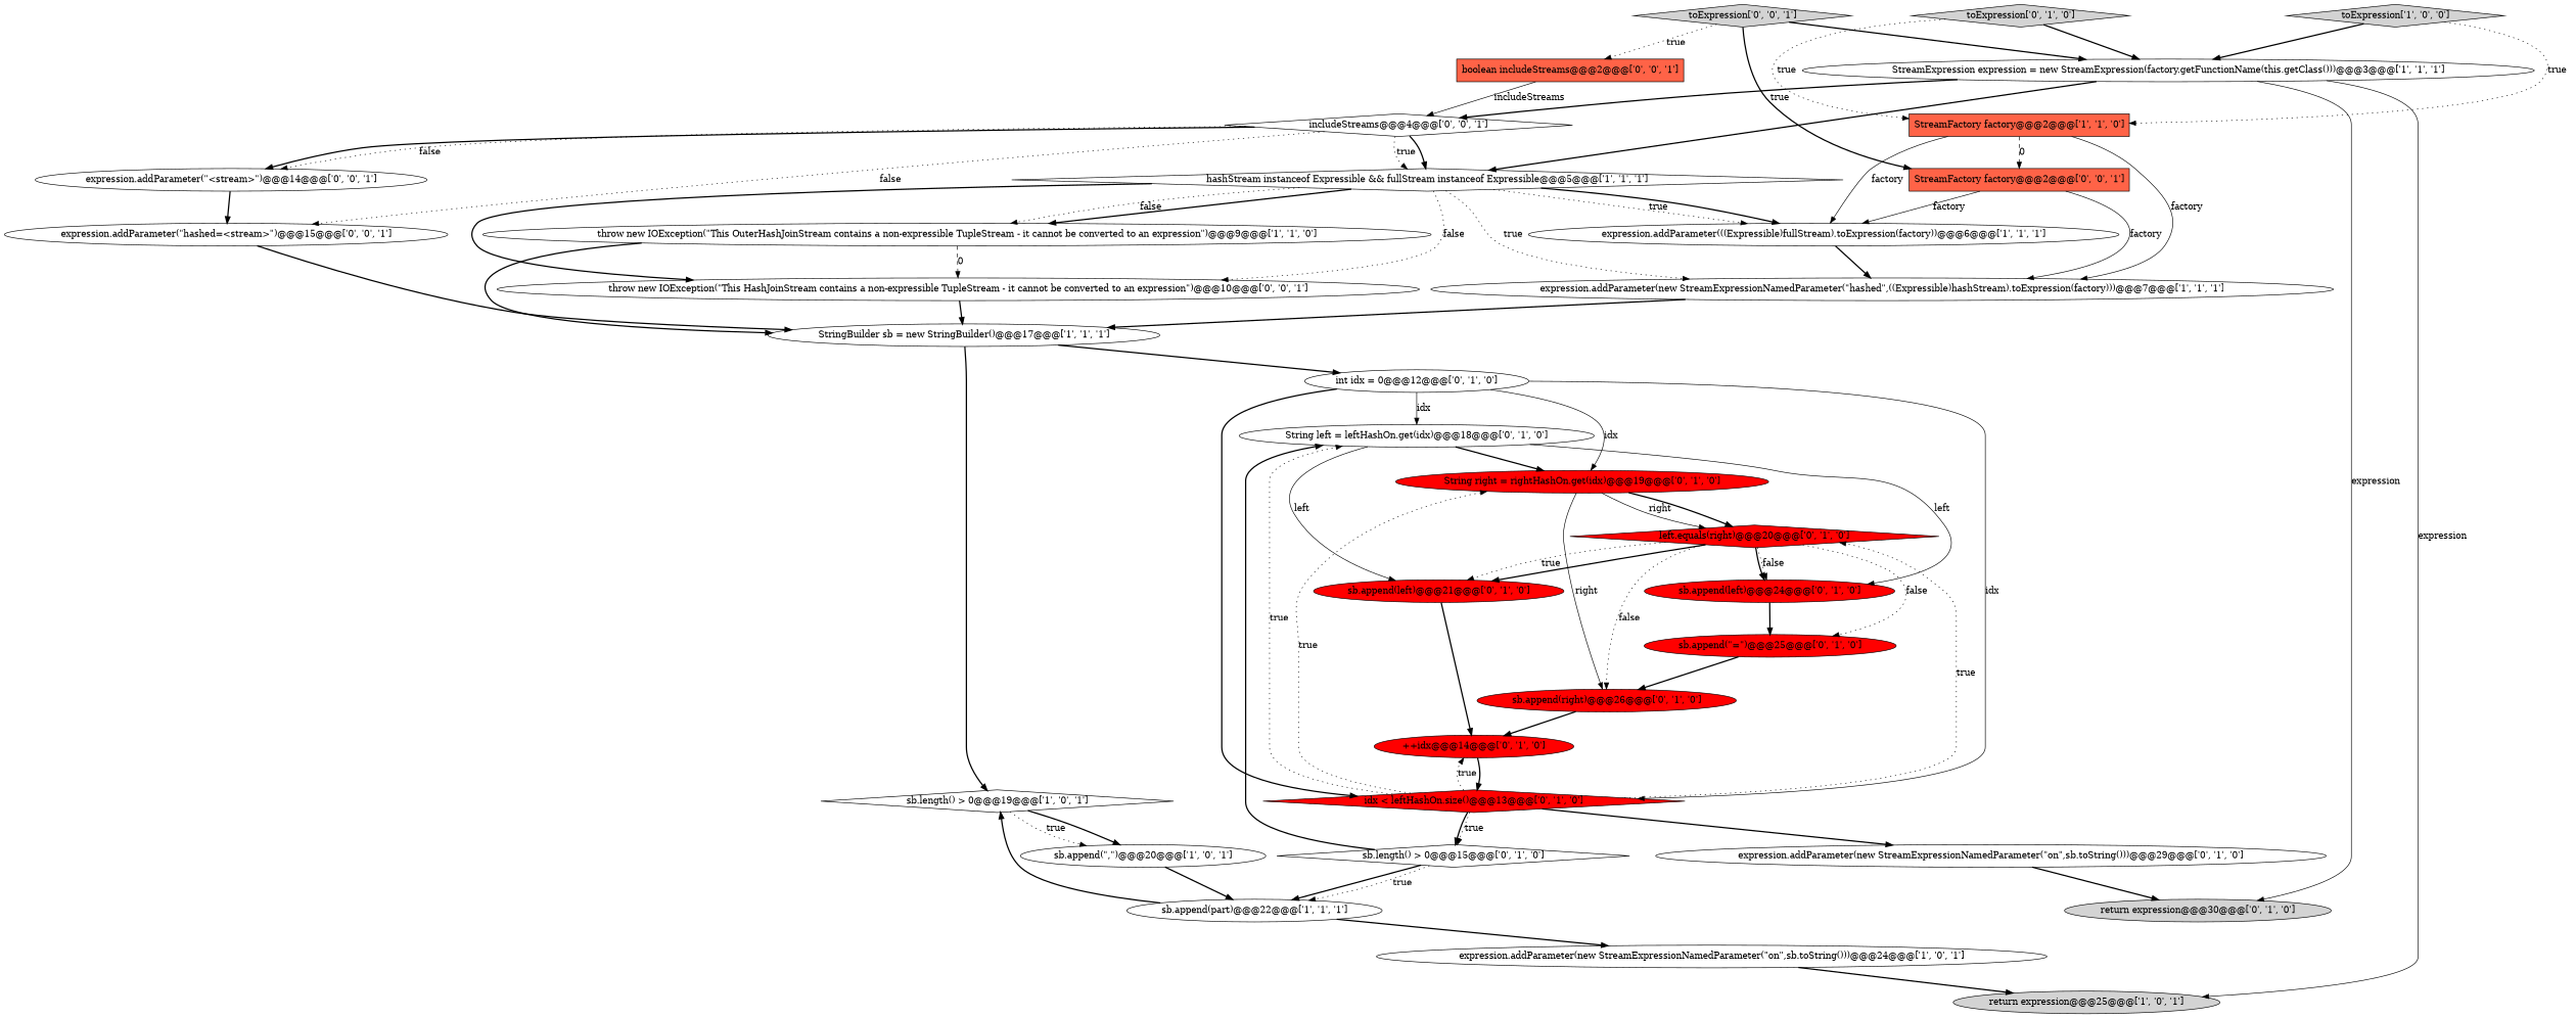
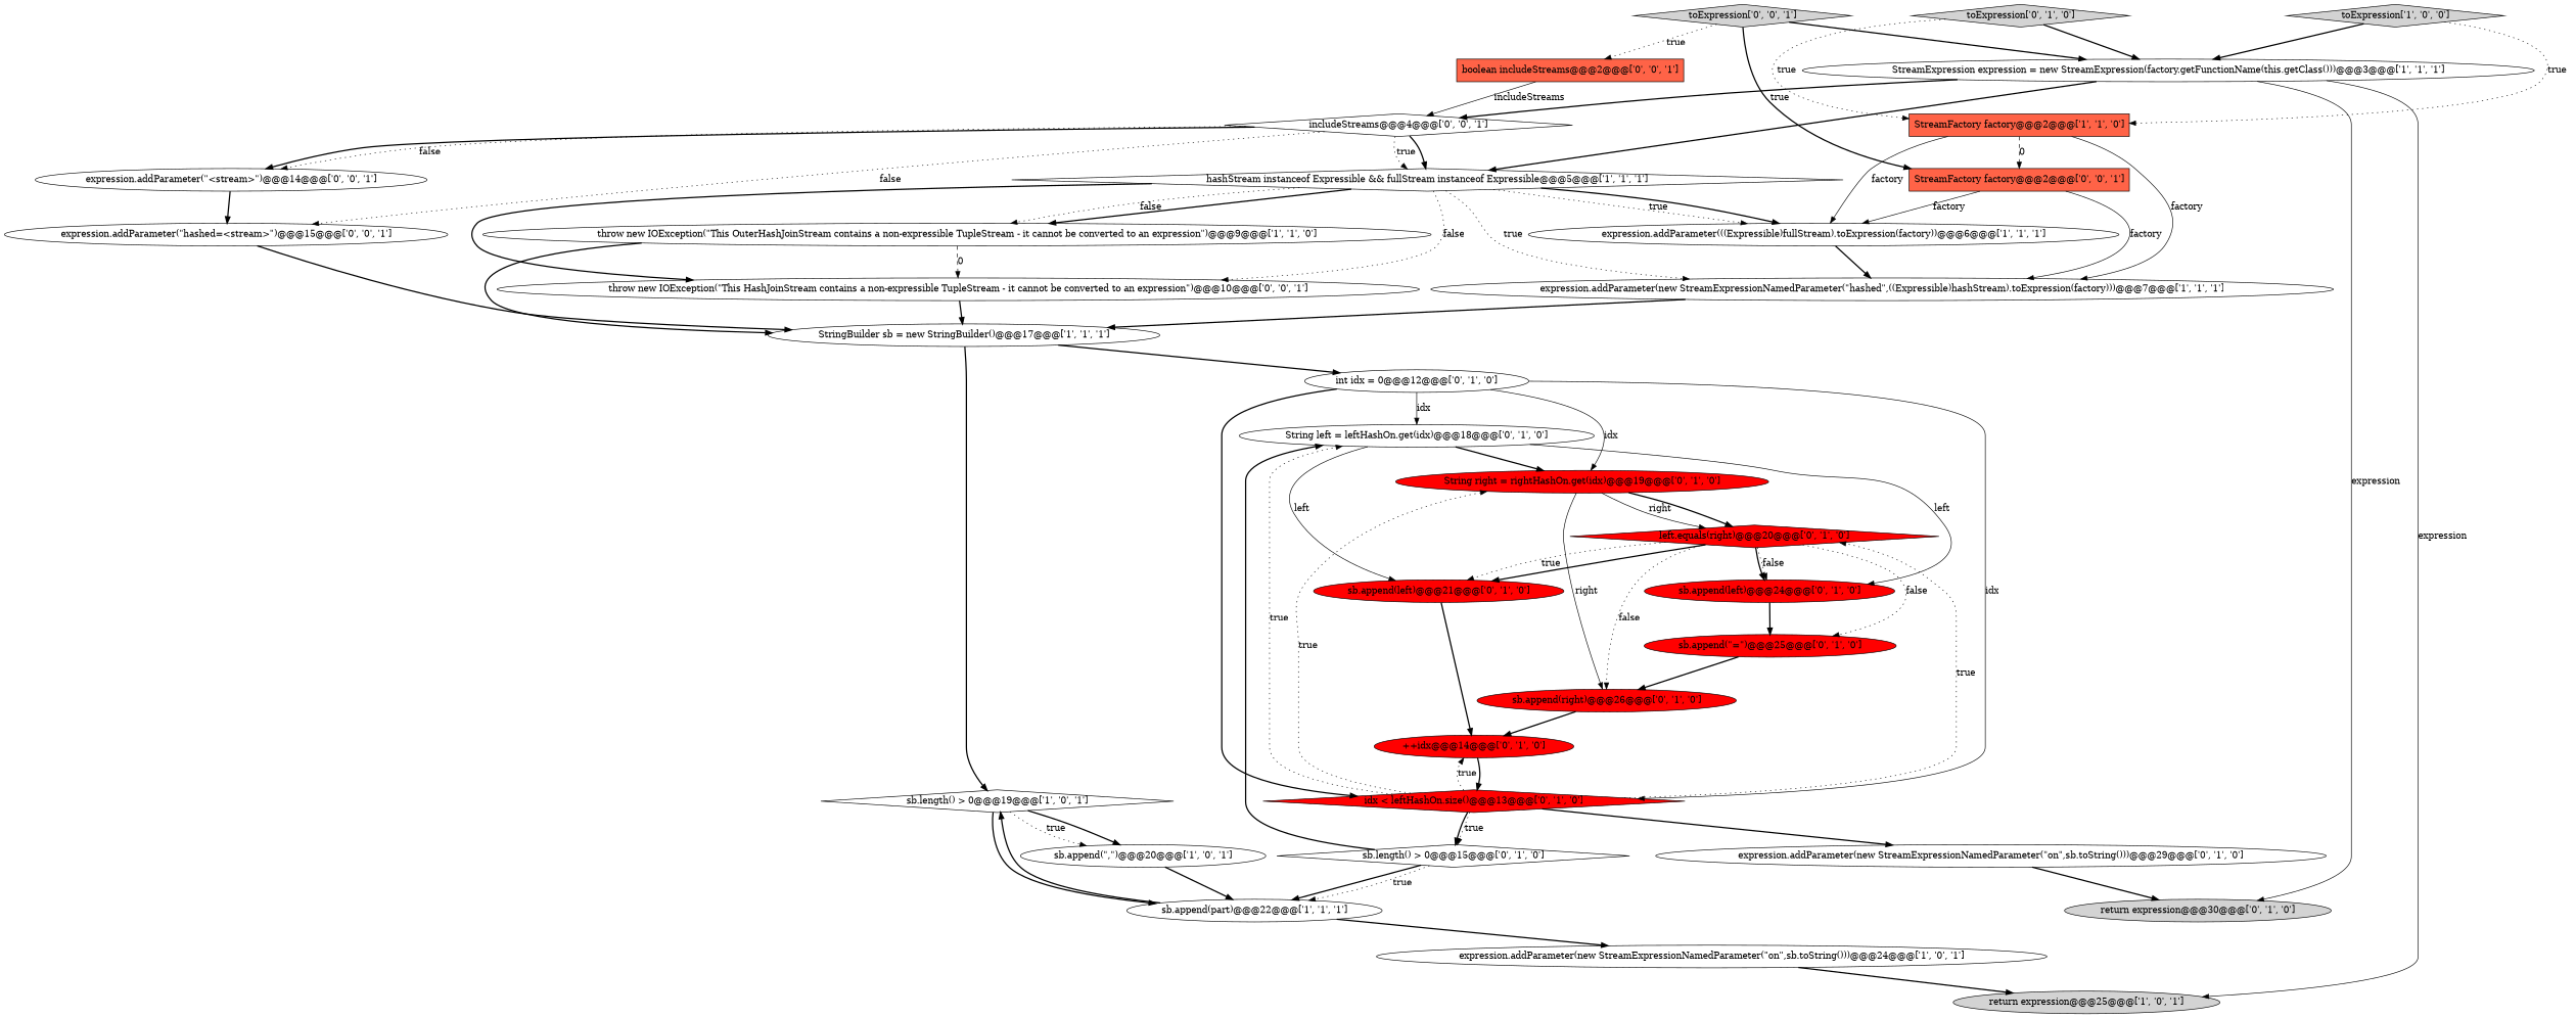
  digraph {
    node [fillcolor=white shape=ellipse style=filled]
    edge [style=bold]
    n1 [fillcolor=tomato label="boolean includeStreams@@@2@@@['0', '0', '1']" shape=box]
    n2 [label="includeStreams@@@4@@@['0', '0', '1']" shape=diamond]
    n3 [label="expression.addParameter(\"<stream>\")@@@14@@@['0', '0', '1']"]
    n4 [label="expression.addParameter(\"hashed=<stream>\")@@@15@@@['0', '0', '1']"]
    n5 [label="hashStream instanceof Expressible && fullStream instanceof Expressible@@@5@@@['1', '1', '1']" shape=diamond]
    n6 [fillcolor=tomato label="StreamFactory factory@@@2@@@['1', '1', '0']" shape=box]
    n7 [label="expression.addParameter(new StreamExpressionNamedParameter(\"hashed\",((Expressible)hashStream).toExpression(factory)))@@@7@@@['1', '1', '1']"]
    n8 [fillcolor=tomato label="StreamFactory factory@@@2@@@['0', '0', '1']" shape=box]
    n9 [label="expression.addParameter(((Expressible)fullStream).toExpression(factory))@@@6@@@['1', '1', '1']"]
    n10 [label="StringBuilder sb = new StringBuilder()@@@17@@@['1', '1', '1']"]
    n11 [label="expression.addParameter(new StreamExpressionNamedParameter(\"on\",sb.toString()))@@@24@@@['1', '0', '1']"]
    n12 [fillcolor=lightgray label="return expression@@@25@@@['1', '0', '1']"]
    n13 [fillcolor=lightgray label="toExpression['0', '1', '0']" shape=diamond]
    n14 [label="StreamExpression expression = new StreamExpression(factory.getFunctionName(this.getClass()))@@@3@@@['1', '1', '1']"]
    n15 [fillcolor=lightgray label="return expression@@@30@@@['0', '1', '0']"]
    n16 [fillcolor=lightgray label="toExpression['0', '0', '1']" shape=diamond]
    n17 [label="sb.length() > 0@@@15@@@['0', '1', '0']" shape=diamond]
    n18 [label="String left = leftHashOn.get(idx)@@@18@@@['0', '1', '0']"]
    n19 [label="sb.append(part)@@@22@@@['1', '1', '1']"]
    n20 [fillcolor=red label="String right = rightHashOn.get(idx)@@@19@@@['0', '1', '0']"]
    n21 [fillcolor=red label="sb.append(left)@@@24@@@['0', '1', '0']"]
    n22 [fillcolor=red label="sb.append(left)@@@21@@@['0', '1', '0']"]
    n23 [label="sb.length() > 0@@@19@@@['1', '0', '1']" shape=diamond]
    n24 [label="int idx = 0@@@12@@@['0', '1', '0']"]
    n25 [fillcolor=red label="left.equals(right)@@@20@@@['0', '1', '0']" shape=diamond]
    n26 [fillcolor=red label="sb.append(right)@@@26@@@['0', '1', '0']"]
    n27 [fillcolor=red label="sb.append(\"=\")@@@25@@@['0', '1', '0']"]
    n28 [fillcolor=red label="++idx@@@14@@@['0', '1', '0']"]
    n29 [label="expression.addParameter(new StreamExpressionNamedParameter(\"on\",sb.toString()))@@@29@@@['0', '1', '0']"]
    n30 [fillcolor=red label="idx < leftHashOn.size()@@@13@@@['0', '1', '0']" shape=diamond]
    n31 [label="throw new IOException(\"This OuterHashJoinStream contains a non-expressible TupleStream - it cannot be converted to an expression\")@@@9@@@['1', '1', '0']"]
    n32 [label="throw new IOException(\"This HashJoinStream contains a non-expressible TupleStream - it cannot be converted to an expression\")@@@10@@@['0', '0', '1']"]
    n33 [label="sb.append(\",\")@@@20@@@['1', '0', '1']"]
    n34 [fillcolor=lightgray label="toExpression['1', '0', '0']" shape=diamond]
    n1 -> n2 [label=includeStreams style=solid]
    n2 -> n3
    n2 -> n3 [label=false style=dotted]
    n2 -> n4 [label=false style=dotted]
    n2 -> n5
    n2 -> n5 [label=true style=dotted]
    n3 -> n4
    n4 -> n10
    n5 -> n7 [label=true style=dotted]
    n5 -> n9 [label=true style=dotted]
    n5 -> n9
    n5 -> n31
    n5 -> n31 [label=false style=dotted]
    n5 -> n32 [label=false style=dotted]
    n5 -> n32
    n6 -> n7 [label=factory style=solid]
    n6 -> n8 [label=0 style=dashed]
    n6 -> n9 [label=factory style=solid]
    n7 -> n10
    n8 -> n7 [label=factory style=solid]
    n8 -> n9 [label=factory style=solid]
    n9 -> n7
    n10 -> n23
    n10 -> n24
    n11 -> n12
    n13 -> n6 [label=true style=dotted]
    n13 -> n14
    n14 -> n2
    n14 -> n5
    n14 -> n12 [label=expression style=solid]
    n14 -> n15 [label=expression style=solid]
    n16 -> n1 [label=true style=dotted]
    n16 -> n8 [label=true]
    n16 -> n14
    n17 -> n18
    n17 -> n19
    n17 -> n19 [label=true style=dotted]
    n18 -> n20
    n18 -> n21 [label=left style=solid]
    n18 -> n22 [label=left style=solid]
    n19 -> n11
    n19 -> n23
    n20 -> n25 [label=right style=solid]
    n20 -> n25
    n20 -> n26 [label=right style=solid]
    n21 -> n27
    n22 -> n28
+   n23 -> n19
    n23 -> n33
    n23 -> n33 [label=true style=dotted]
    n24 -> n18 [label=idx style=solid]
    n24 -> n20 [label=idx style=solid]
    n24 -> n30
    n24 -> n30 [label=idx style=solid]
    n25 -> n21 [label=false style=dotted]
    n25 -> n21
    n25 -> n22
    n25 -> n22 [label=true style=dotted]
    n25 -> n26 [label=false style=dotted]
    n25 -> n27 [label=false style=dotted]
    n26 -> n28
    n27 -> n26
    n28 -> n30
    n29 -> n15
    n30 -> n17
    n30 -> n17 [label=true style=dotted]
    n30 -> n18 [label=true style=dotted]
    n30 -> n20 [label=true style=dotted]
    n30 -> n25 [label=true style=dotted]
    n30 -> n28 [label=true style=dotted]
    n30 -> n29
    n31 -> n10
    n31 -> n32 [label=0 style=dashed]
    n32 -> n10
    n33 -> n19
    n34 -> n6 [label=true style=dotted]
    n34 -> n14
  }
